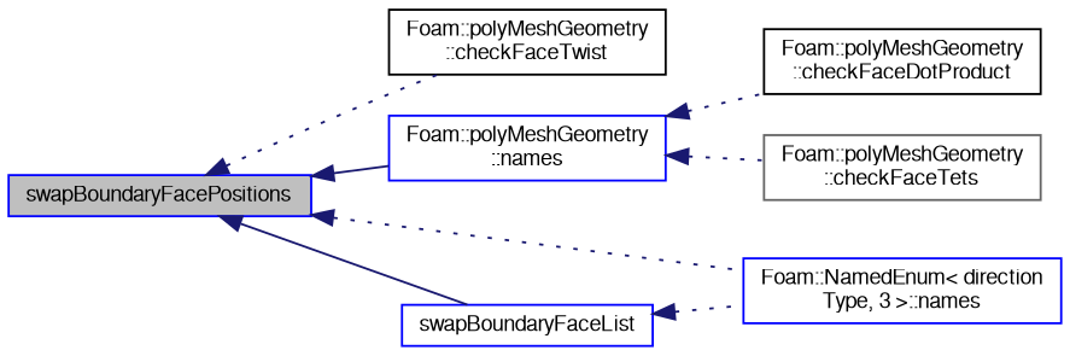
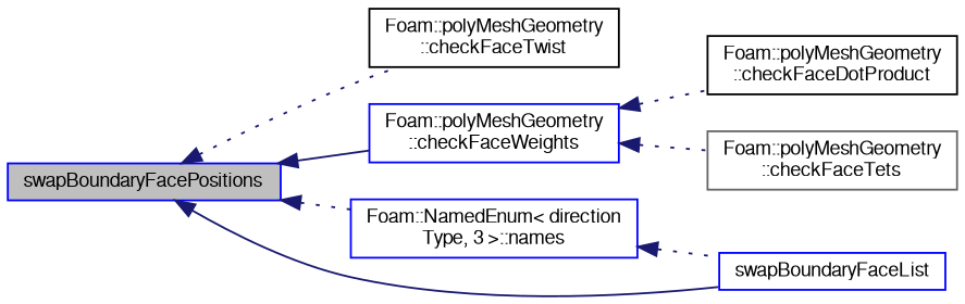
  digraph {
    rankdir=LR
    node [color=blue fontname=FreeSans fontsize=10 shape=record]
    edge [color=midnightblue dir=back fontname=FreeSans fontsize=10 labelfontname=FreeSans labelfontsize=10 style=dotted]
    n1 [fillcolor=grey75 fontcolor=black height=0.2 label=swapBoundaryFacePositions style=filled width=0.4]
    n2 [color=black height=0.2 label="Foam::polyMeshGeometry\l::checkFaceTwist" width=0.4]
-   n3 [height=0.2 label="Foam::polyMeshGeometry\l::names" width=0.4]
+   n3 [height=0.2 label="Foam::polyMeshGeometry\l::checkFaceWeights" width=0.4]
    n4 [height=0.2 label="Foam::NamedEnum\< direction\lType, 3 \>::names" width=0.4]
    n5 [height=0.2 label=swapBoundaryFaceList width=0.4]
    n6 [color=black height=0.2 label="Foam::polyMeshGeometry\l::checkFaceDotProduct" width=0.4]
    n7 [color=gray40 height=0.2 label="Foam::polyMeshGeometry\l::checkFaceTets" width=0.4]
    n1 -> n2
    n1 -> n3 [style=solid]
    n1 -> n4
    n1 -> n5 [style=solid]
    n3 -> n6
    n3 -> n7
-   n5 -> n4
+   n4 -> n5
  }
